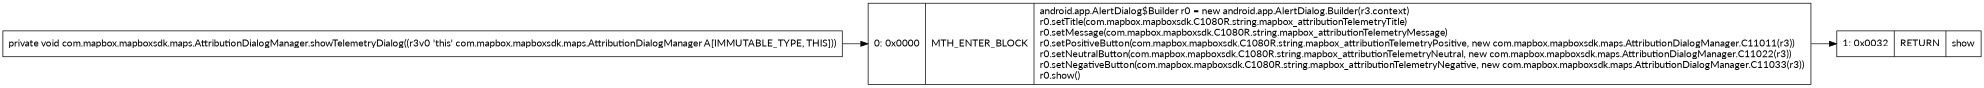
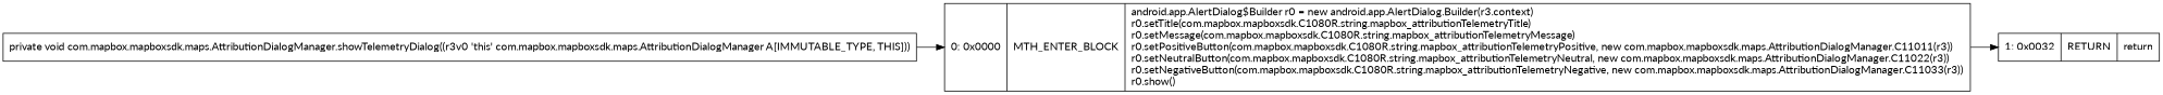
  digraph {
    rankdir=LR
    fontname=Lato
    node [shape=record fontname=Lato]
    edge [fontname=Lato]
    n1 [label="{0\:\ 0x0000|MTH_ENTER_BLOCK\l|android.app.AlertDialog$Builder r0 = new android.app.AlertDialog.Builder(r3.context)\lr0.setTitle(com.mapbox.mapboxsdk.C1080R.string.mapbox_attributionTelemetryTitle)\lr0.setMessage(com.mapbox.mapboxsdk.C1080R.string.mapbox_attributionTelemetryMessage)\lr0.setPositiveButton(com.mapbox.mapboxsdk.C1080R.string.mapbox_attributionTelemetryPositive, new com.mapbox.mapboxsdk.maps.AttributionDialogManager.C11011(r3))\lr0.setNeutralButton(com.mapbox.mapboxsdk.C1080R.string.mapbox_attributionTelemetryNeutral, new com.mapbox.mapboxsdk.maps.AttributionDialogManager.C11022(r3))\lr0.setNegativeButton(com.mapbox.mapboxsdk.C1080R.string.mapbox_attributionTelemetryNegative, new com.mapbox.mapboxsdk.maps.AttributionDialogManager.C11033(r3))\lr0.show()\l}"]
-   n2 [label="{1\:\ 0x0032|RETURN\l|show\l}"]
+   n2 [label="{1\:\ 0x0032|RETURN\l|return\l}"]
    n3 [label="{private void com.mapbox.mapboxsdk.maps.AttributionDialogManager.showTelemetryDialog((r3v0 'this' com.mapbox.mapboxsdk.maps.AttributionDialogManager A[IMMUTABLE_TYPE, THIS])) }"]
    n1 -> n2
    n3 -> n1
  }
